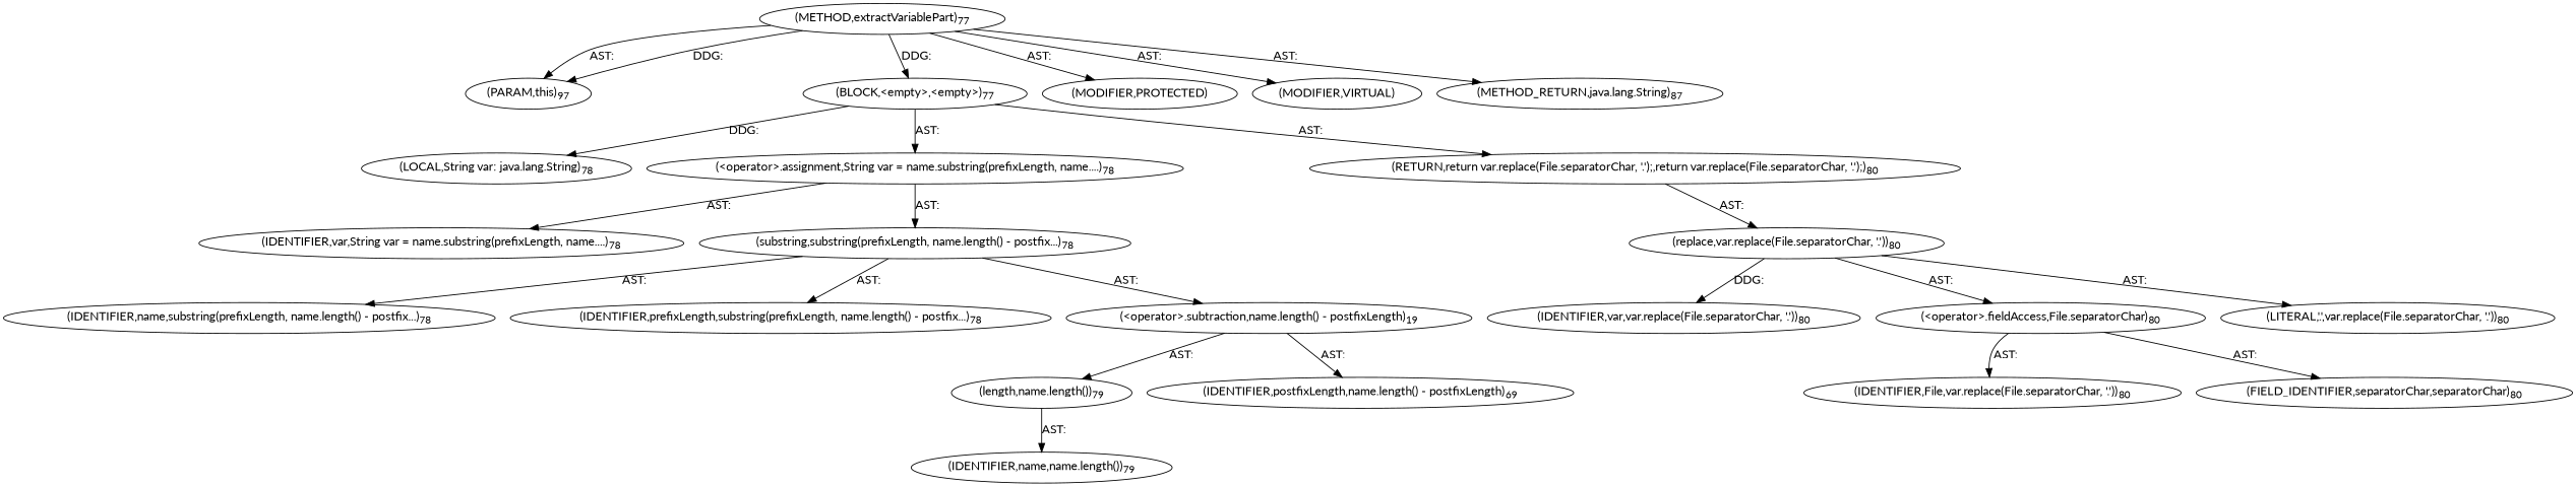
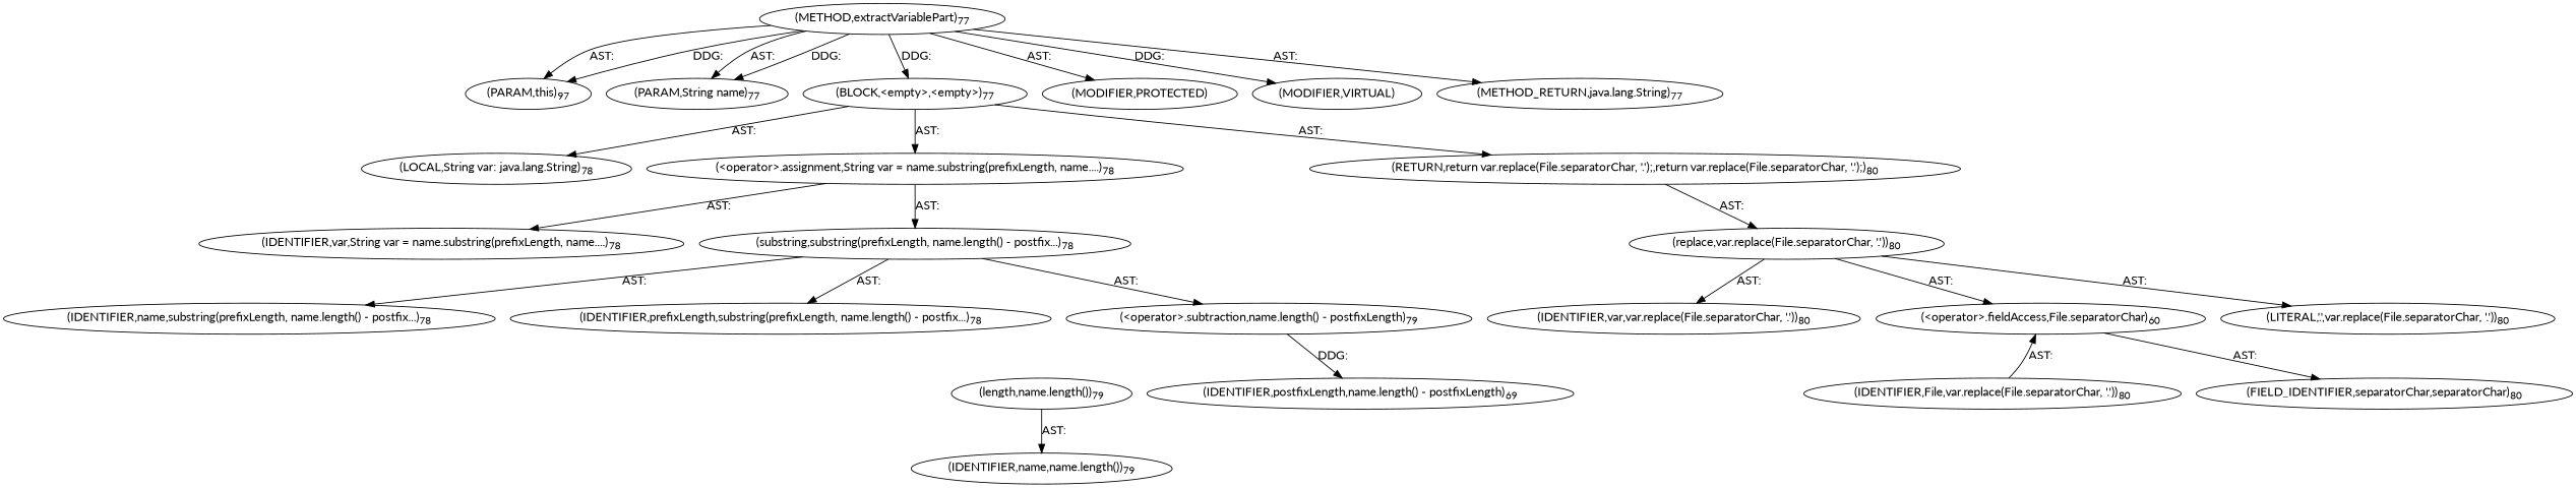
  digraph {
    fontname=Lato
    node [fontname=Lato]
    edge [fontname=Lato]
    n1 [label=<(METHOD,extractVariablePart)<SUB>77</SUB>>]
    n2 [label=<(PARAM,this)<SUB>97</SUB>>]
+   n3 [label=<(PARAM,String name)<SUB>77</SUB>>]
    n4 [label=<(BLOCK,&lt;empty&gt;,&lt;empty&gt;)<SUB>77</SUB>>]
    n5 [label=<(MODIFIER,PROTECTED)>]
    n6 [label=<(MODIFIER,VIRTUAL)>]
-   n7 [label=<(METHOD_RETURN,java.lang.String)<SUB>87</SUB>>]
+   n7 [label=<(METHOD_RETURN,java.lang.String)<SUB>77</SUB>>]
    n8 [label=<(LOCAL,String var: java.lang.String)<SUB>78</SUB>>]
    n9 [label=<(&lt;operator&gt;.assignment,String var = name.substring(prefixLength, name....)<SUB>78</SUB>>]
    n10 [label=<(RETURN,return var.replace(File.separatorChar, '.');,return var.replace(File.separatorChar, '.');)<SUB>80</SUB>>]
    n11 [label=<(IDENTIFIER,var,String var = name.substring(prefixLength, name....)<SUB>78</SUB>>]
    n12 [label=<(substring,substring(prefixLength, name.length() - postfix...)<SUB>78</SUB>>]
    n13 [label=<(replace,var.replace(File.separatorChar, '.'))<SUB>80</SUB>>]
    n14 [label=<(IDENTIFIER,name,substring(prefixLength, name.length() - postfix...)<SUB>78</SUB>>]
    n15 [label=<(IDENTIFIER,prefixLength,substring(prefixLength, name.length() - postfix...)<SUB>78</SUB>>]
-   n16 [label=<(&lt;operator&gt;.subtraction,name.length() - postfixLength)<SUB>19</SUB>>]
+   n16 [label=<(&lt;operator&gt;.subtraction,name.length() - postfixLength)<SUB>79</SUB>>]
    n17 [label=<(length,name.length())<SUB>79</SUB>>]
    n18 [label=<(IDENTIFIER,postfixLength,name.length() - postfixLength)<SUB>69</SUB>>]
    n19 [label=<(IDENTIFIER,name,name.length())<SUB>79</SUB>>]
    n20 [label=<(IDENTIFIER,var,var.replace(File.separatorChar, '.'))<SUB>80</SUB>>]
-   n21 [label=<(&lt;operator&gt;.fieldAccess,File.separatorChar)<SUB>80</SUB>>]
+   n21 [label=<(&lt;operator&gt;.fieldAccess,File.separatorChar)<SUB>60</SUB>>]
    n22 [label=<(LITERAL,'.',var.replace(File.separatorChar, '.'))<SUB>80</SUB>>]
    n23 [label=<(IDENTIFIER,File,var.replace(File.separatorChar, '.'))<SUB>80</SUB>>]
    n24 [label=<(FIELD_IDENTIFIER,separatorChar,separatorChar)<SUB>80</SUB>>]
    n1 -> n2 [label="AST: "]
    n1 -> n2 [label="DDG: "]
+   n1 -> n3 [label="AST: "]
+   n1 -> n3 [label="DDG: "]
    n1 -> n4 [label="DDG: "]
    n1 -> n5 [label="AST: "]
-   n1 -> n6 [label="AST: "]
+   n1 -> n6 [label="DDG: "]
    n1 -> n7 [label="AST: "]
-   n4 -> n8 [label="DDG: "]
+   n4 -> n8 [label="AST: "]
    n4 -> n9 [label="AST: "]
    n4 -> n10 [label="AST: "]
    n9 -> n11 [label="AST: "]
    n9 -> n12 [label="AST: "]
    n10 -> n13 [label="AST: "]
    n12 -> n14 [label="AST: "]
    n12 -> n15 [label="AST: "]
    n12 -> n16 [label="AST: "]
-   n13 -> n20 [label="DDG: "]
+   n13 -> n20 [label="AST: "]
    n13 -> n21 [label="AST: "]
    n13 -> n22 [label="AST: "]
-   n16 -> n17 [label="AST: "]
-   n16 -> n18 [label="AST: "]
+   n16 -> n18 [label="DDG: "]
    n17 -> n19 [label="AST: "]
-   n21 -> n23 [label="AST: "]
+   n23 -> n21 [label="AST: "]
    n21 -> n24 [label="AST: "]
  }
